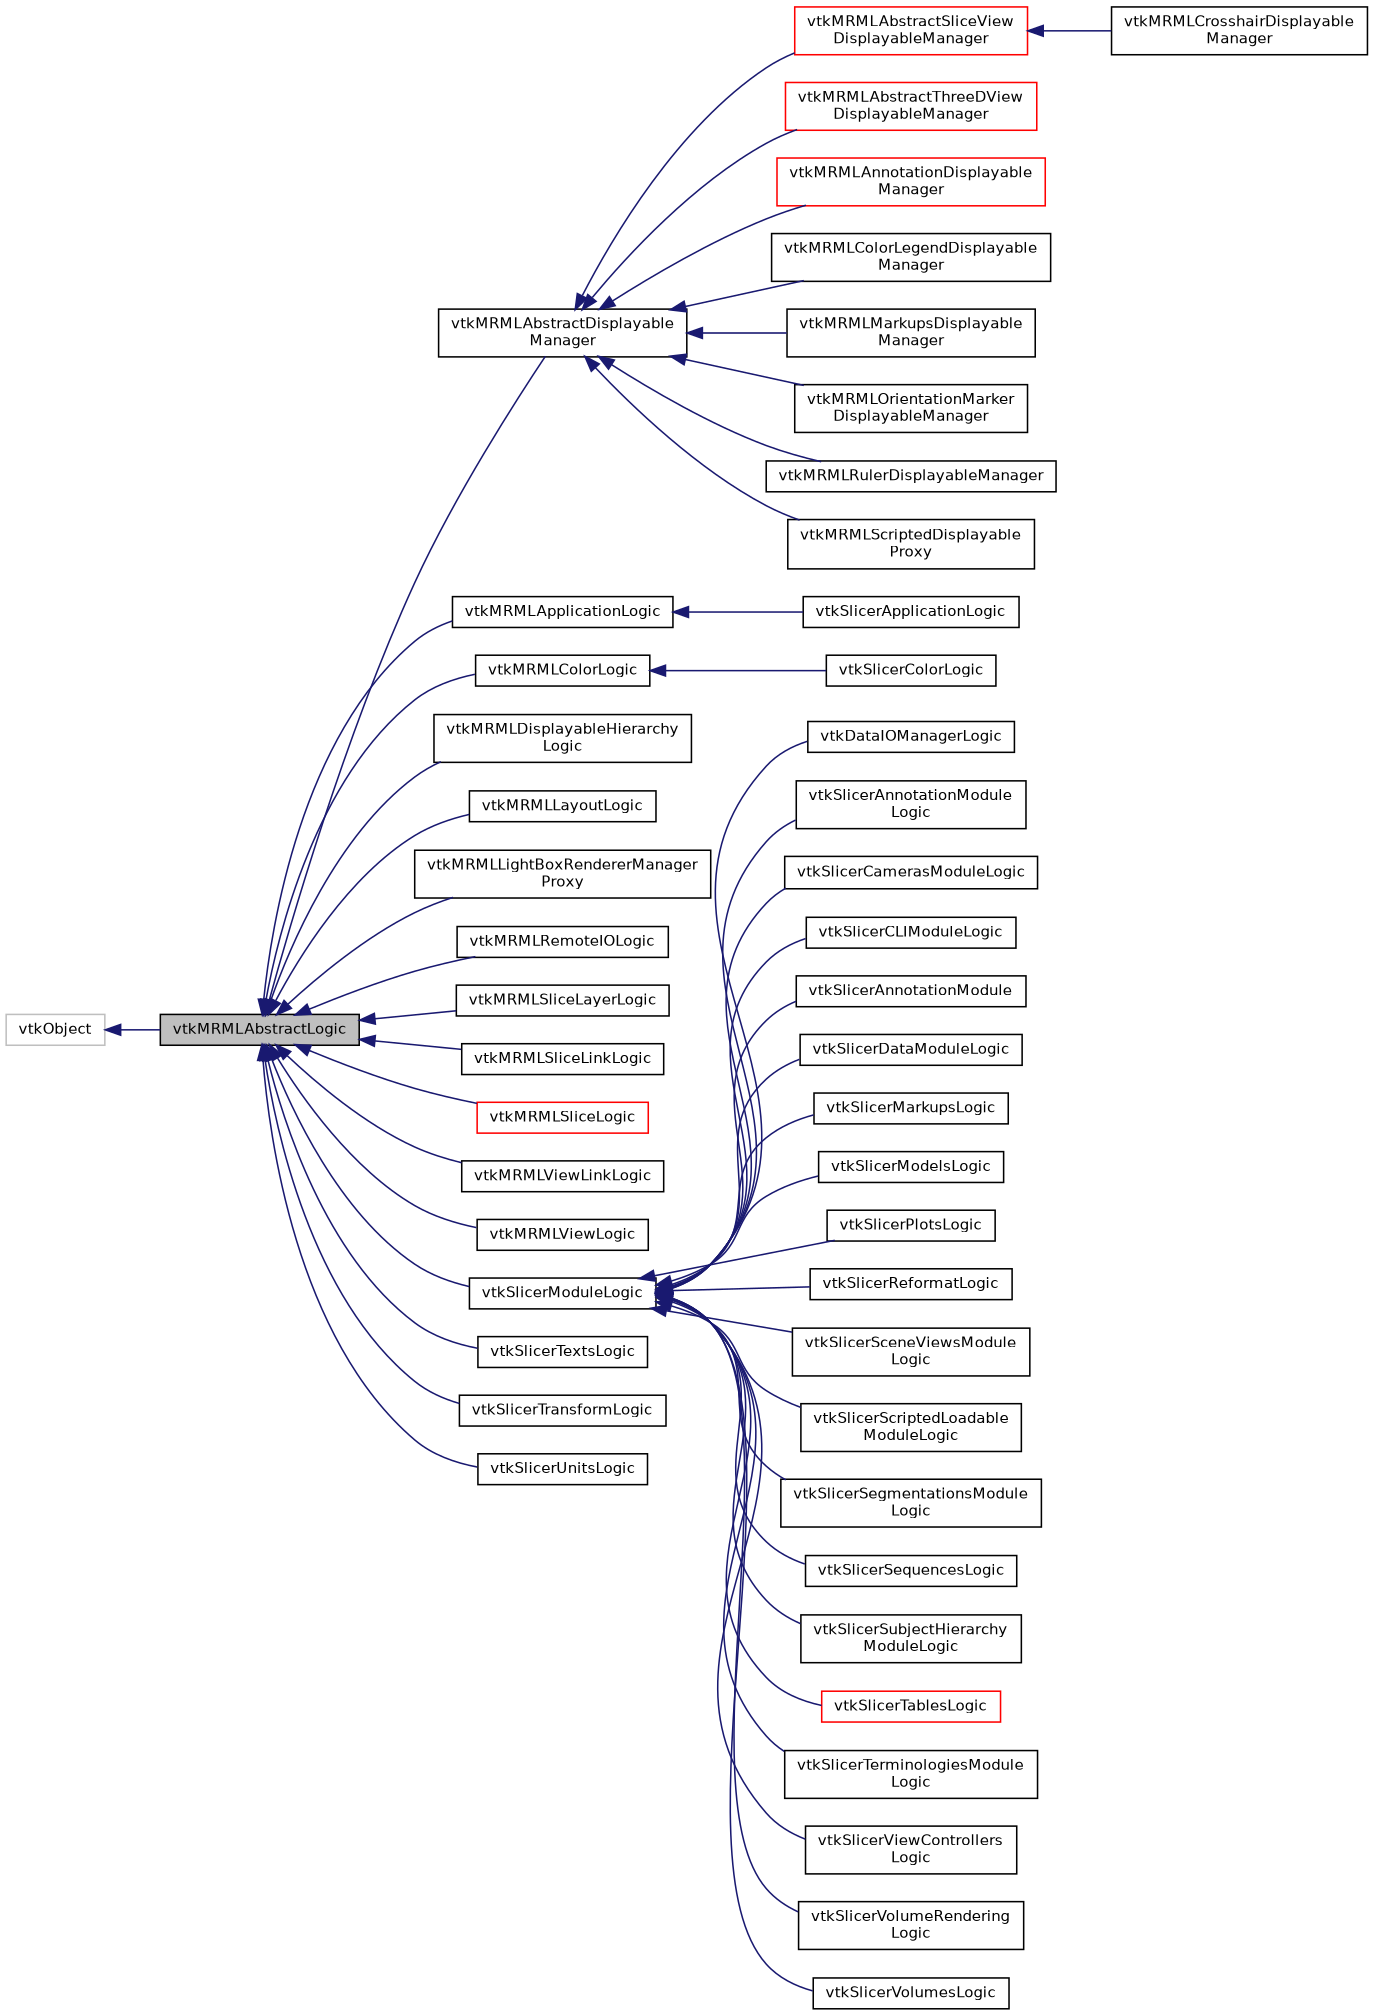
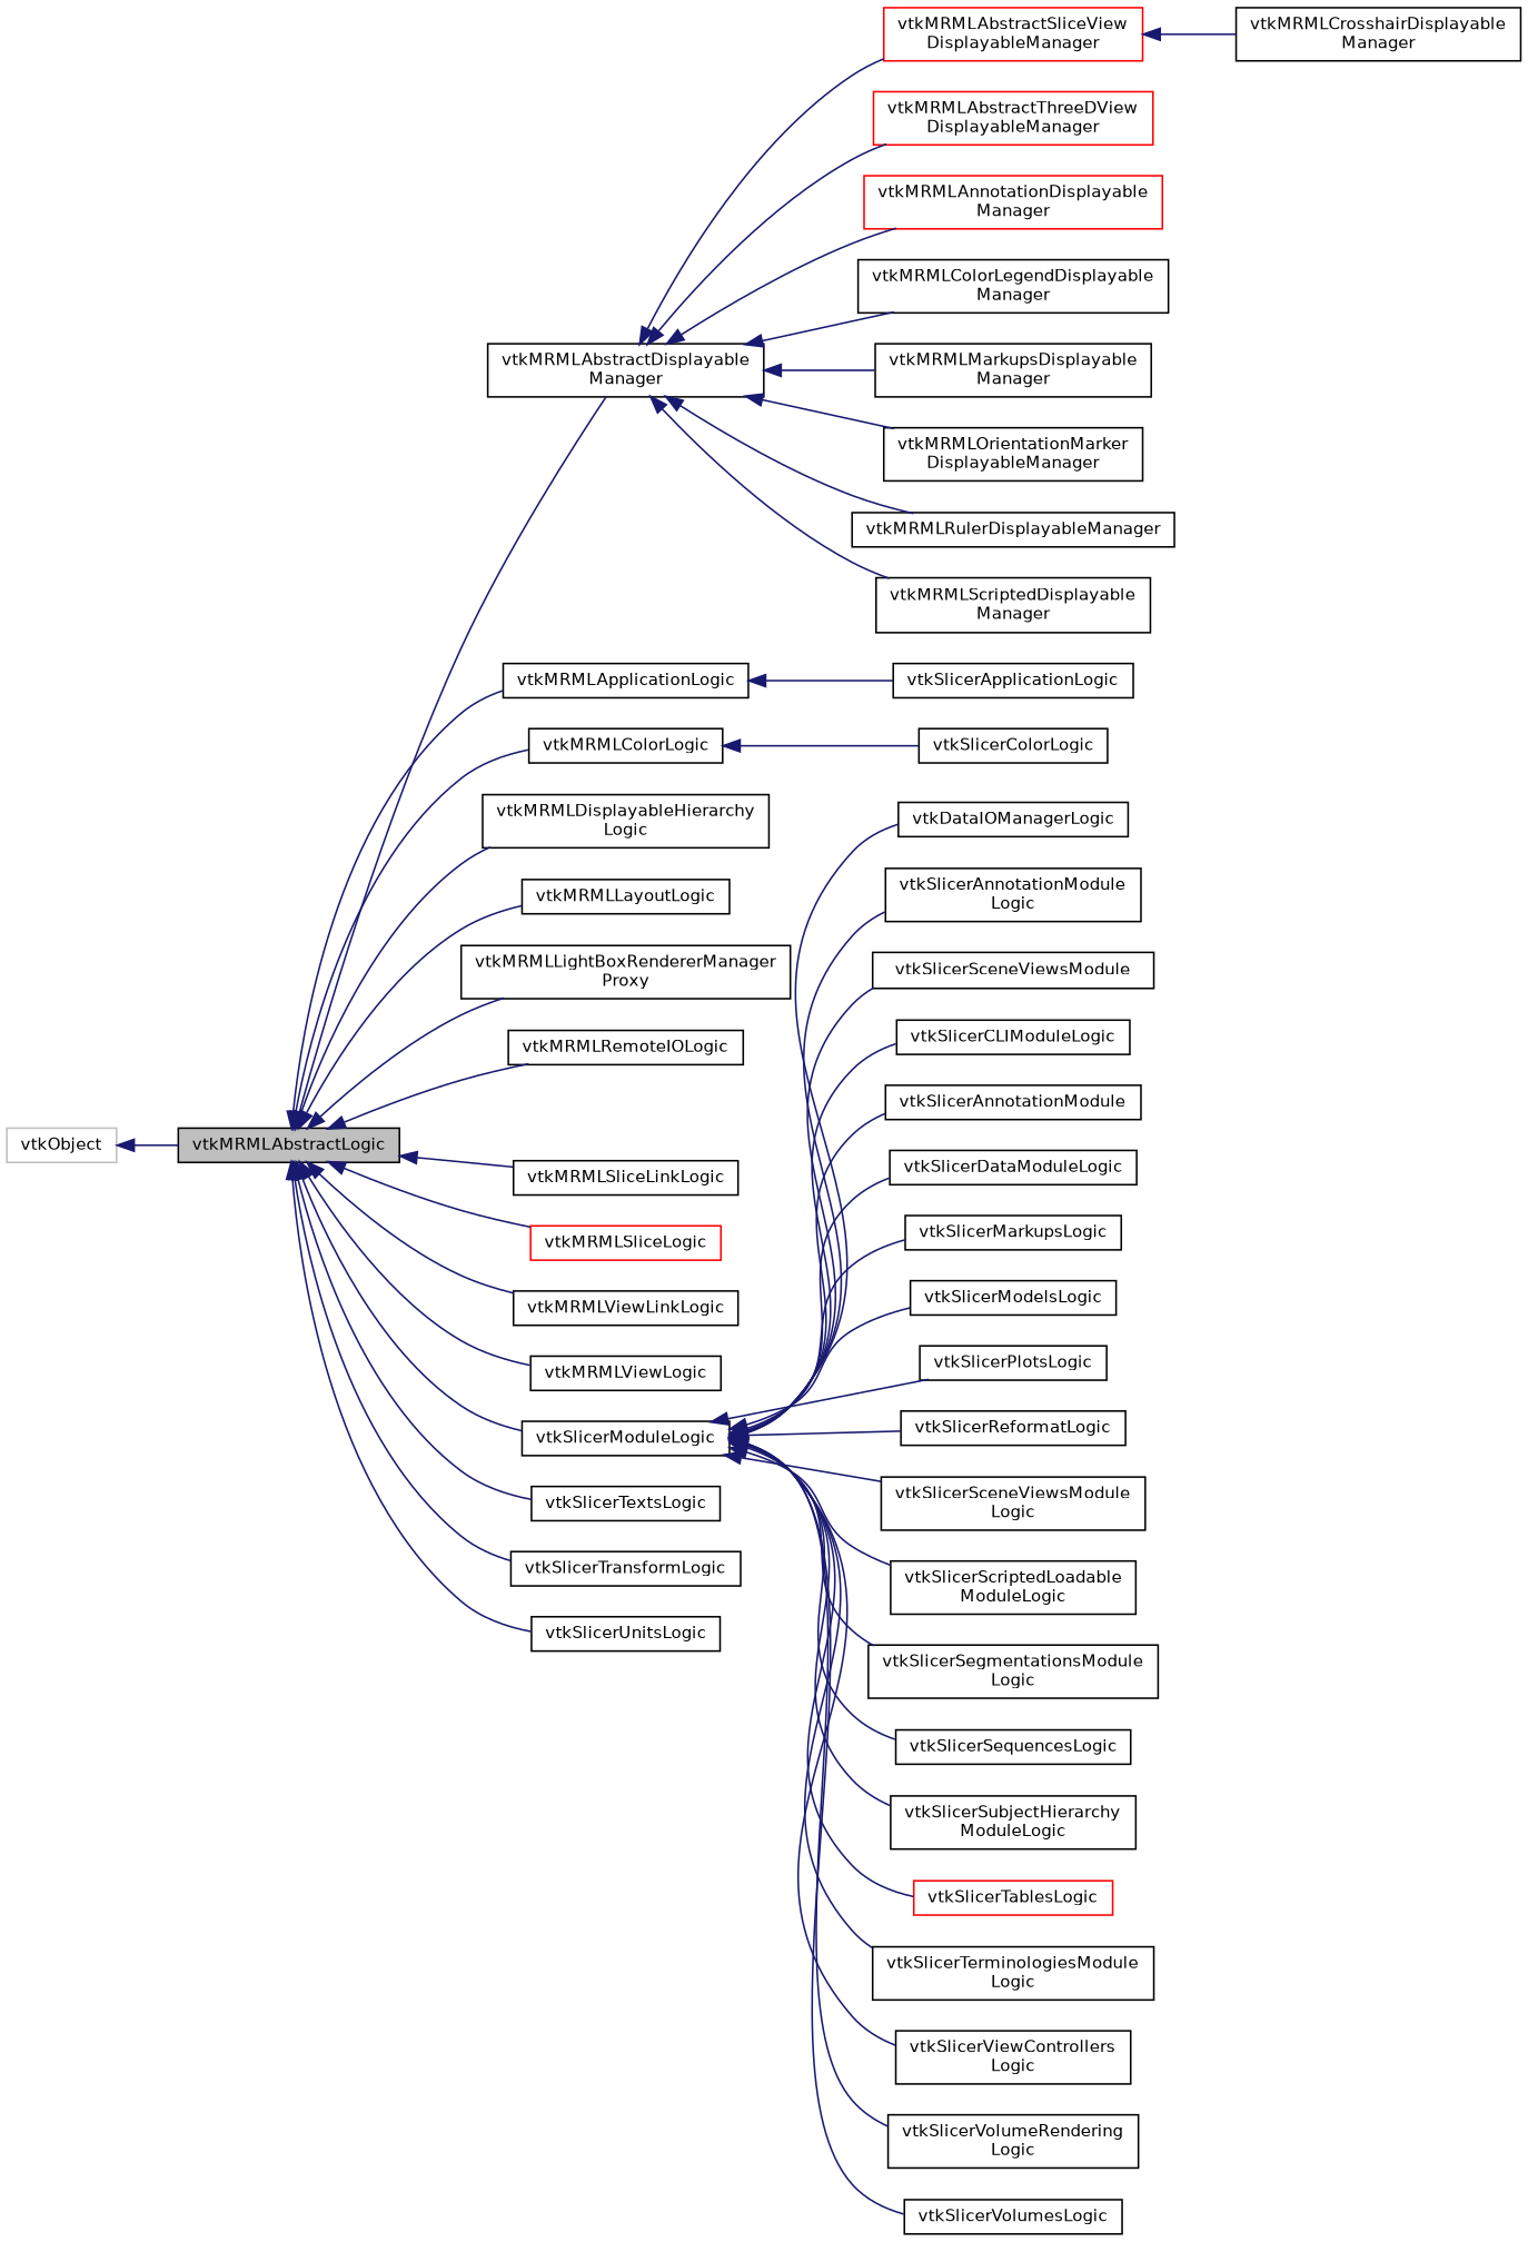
  digraph {
    rankdir=LR
    node [color=black fontname=Helvetica fontsize=10 shape=record]
    edge [color=midnightblue dir=back fontname=Helvetica fontsize=10 labelfontname=Helvetica labelfontsize=10 style=solid]
    n1 [fillcolor=grey75 fontcolor=black height=0.2 label=vtkMRMLAbstractLogic style=filled width=0.4]
    n2 [height=0.2 label="vtkMRMLAbstractDisplayable\lManager" width=0.4]
    n3 [height=0.2 label=vtkMRMLApplicationLogic width=0.4]
    n4 [height=0.2 label=vtkMRMLColorLogic width=0.4]
    n5 [height=0.2 label="vtkMRMLDisplayableHierarchy\lLogic" width=0.4]
    n6 [height=0.2 label=vtkMRMLLayoutLogic width=0.4]
    n7 [height=0.2 label="vtkMRMLLightBoxRendererManager\lProxy" width=0.4]
    n8 [height=0.2 label=vtkMRMLRemoteIOLogic width=0.4]
-   n9 [height=0.2 label=vtkMRMLSliceLayerLogic width=0.4]
    n10 [height=0.2 label=vtkMRMLSliceLinkLogic width=0.4]
    n11 [color=red height=0.2 label=vtkMRMLSliceLogic width=0.4]
    n12 [height=0.2 label=vtkMRMLViewLinkLogic width=0.4]
    n13 [height=0.2 label=vtkMRMLViewLogic width=0.4]
    n14 [height=0.2 label=vtkSlicerModuleLogic width=0.4]
    n15 [height=0.2 label=vtkSlicerTextsLogic width=0.4]
    n16 [height=0.2 label=vtkSlicerTransformLogic width=0.4]
    n17 [height=0.2 label=vtkSlicerUnitsLogic width=0.4]
    n18 [color=red height=0.2 label="vtkMRMLAbstractSliceView\lDisplayableManager" width=0.4]
    n19 [color=red height=0.2 label="vtkMRMLAbstractThreeDView\lDisplayableManager" width=0.4]
    n20 [color=red height=0.2 label="vtkMRMLAnnotationDisplayable\lManager" width=0.4]
    n21 [height=0.2 label="vtkMRMLColorLegendDisplayable\lManager" width=0.4]
    n22 [height=0.2 label="vtkMRMLMarkupsDisplayable\lManager" width=0.4]
    n23 [height=0.2 label="vtkMRMLOrientationMarker\lDisplayableManager" width=0.4]
    n24 [height=0.2 label=vtkMRMLRulerDisplayableManager width=0.4]
-   n25 [height=0.2 label="vtkMRMLScriptedDisplayable\lProxy" width=0.4]
+   n25 [height=0.2 label="vtkMRMLScriptedDisplayable\lManager" width=0.4]
    n26 [height=0.2 label=vtkSlicerApplicationLogic width=0.4]
    n27 [height=0.2 label=vtkSlicerColorLogic width=0.4]
    n28 [height=0.2 label=vtkDataIOManagerLogic width=0.4]
    n29 [height=0.2 label="vtkSlicerAnnotationModule\lLogic" width=0.4]
-   n30 [height=0.2 label=vtkSlicerCamerasModuleLogic width=0.4]
+   n30 [height=0.2 label=vtkSlicerSceneViewsModule width=0.4]
    n31 [height=0.2 label=vtkSlicerCLIModuleLogic width=0.4]
    n32 [height=0.2 label=vtkSlicerAnnotationModule width=0.4]
    n33 [height=0.2 label=vtkSlicerDataModuleLogic width=0.4]
    n34 [height=0.2 label=vtkSlicerMarkupsLogic width=0.4]
    n35 [height=0.2 label=vtkSlicerModelsLogic width=0.4]
    n36 [height=0.2 label=vtkSlicerPlotsLogic width=0.4]
    n37 [height=0.2 label=vtkSlicerReformatLogic width=0.4]
    n38 [height=0.2 label="vtkSlicerSceneViewsModule\lLogic" width=0.4]
    n39 [height=0.2 label="vtkSlicerScriptedLoadable\lModuleLogic" width=0.4]
    n40 [height=0.2 label="vtkSlicerSegmentationsModule\lLogic" width=0.4]
    n41 [height=0.2 label=vtkSlicerSequencesLogic width=0.4]
    n42 [height=0.2 label="vtkSlicerSubjectHierarchy\lModuleLogic" width=0.4]
    n43 [color=red height=0.2 label=vtkSlicerTablesLogic width=0.4]
    n44 [height=0.2 label="vtkSlicerTerminologiesModule\lLogic" width=0.4]
    n45 [height=0.2 label="vtkSlicerViewControllers\lLogic" width=0.4]
    n46 [height=0.2 label="vtkSlicerVolumeRendering\lLogic" width=0.4]
    n47 [height=0.2 label=vtkSlicerVolumesLogic width=0.4]
    n48 [color=grey75 height=0.2 label=vtkObject width=0.4]
    n49 [height=0.2 label="vtkMRMLCrosshairDisplayable\lManager" width=0.4]
    n1 -> n2
    n1 -> n3
    n1 -> n4
    n1 -> n5
    n1 -> n6
    n1 -> n7
    n1 -> n8
-   n1 -> n9
    n1 -> n10
    n1 -> n11
    n1 -> n12
    n1 -> n13
    n1 -> n14
    n1 -> n15
    n1 -> n16
    n1 -> n17
    n2 -> n18
    n2 -> n19
    n2 -> n20
    n2 -> n21
    n2 -> n22
    n2 -> n23
    n2 -> n24
    n2 -> n25
    n3 -> n26
    n4 -> n27
    n14 -> n28
    n14 -> n29
    n14 -> n30
    n14 -> n31
    n14 -> n32
    n14 -> n33
    n14 -> n34
    n14 -> n35
    n14 -> n36
    n14 -> n37
    n14 -> n38
    n14 -> n39
    n14 -> n40
    n14 -> n41
    n14 -> n42
    n14 -> n43
    n14 -> n44
    n14 -> n45
    n14 -> n46
    n14 -> n47
    n18 -> n49
    n48 -> n1
  }
